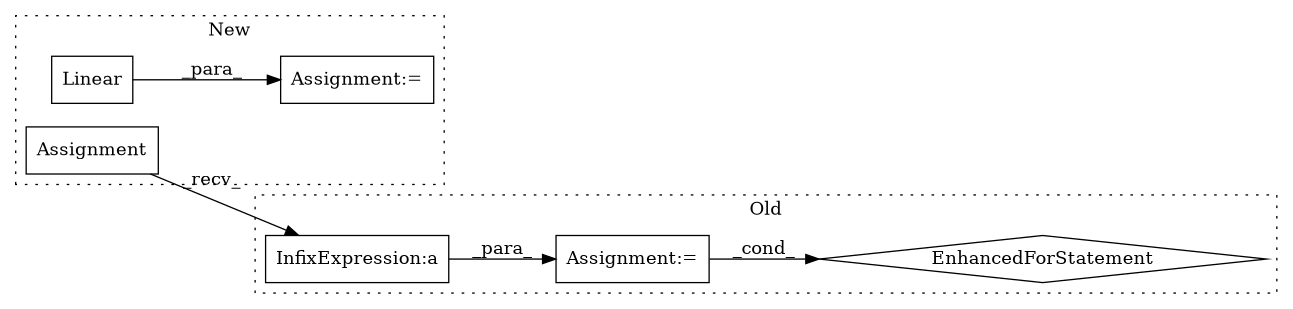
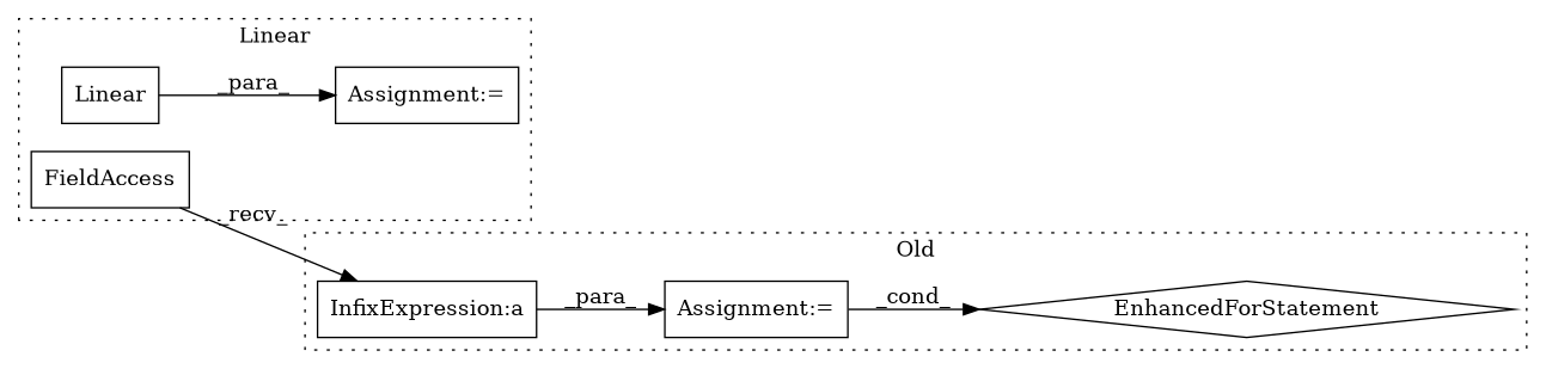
  digraph {
    rankdir=LR
    node [a=7 l=1 s=10614 shape=box]
    n1 [a=32 l="7,1" label=Linear s="10623,10655"]
-   n2 [a=22 l=8 label=Assignment]
+   n2 [a=22 l=8 label=FieldAccess]
    n3 [label="Assignment:=" s=10603]
    n4 [a=70 l="53,2" label=EnhancedForStatement s="10799,10883" shape=diamond]
    n5 [label="Assignment:="]
    n6 [a=27 l=3 label="InfixExpression:a" s=10690]
    subgraph cluster_1 {
-     label=New
+     label=Linear
      style=dotted
      n1
      n2
      n3
    }
    subgraph cluster_2 {
      label=Old
      style=dotted
      n4
      n5
      n6
    }
    n1 -> n3 [label=_para_]
    n2 -> n6 [label=_recv_]
    n5 -> n4 [label=_cond_]
    n6 -> n5 [label=_para_]
  }
